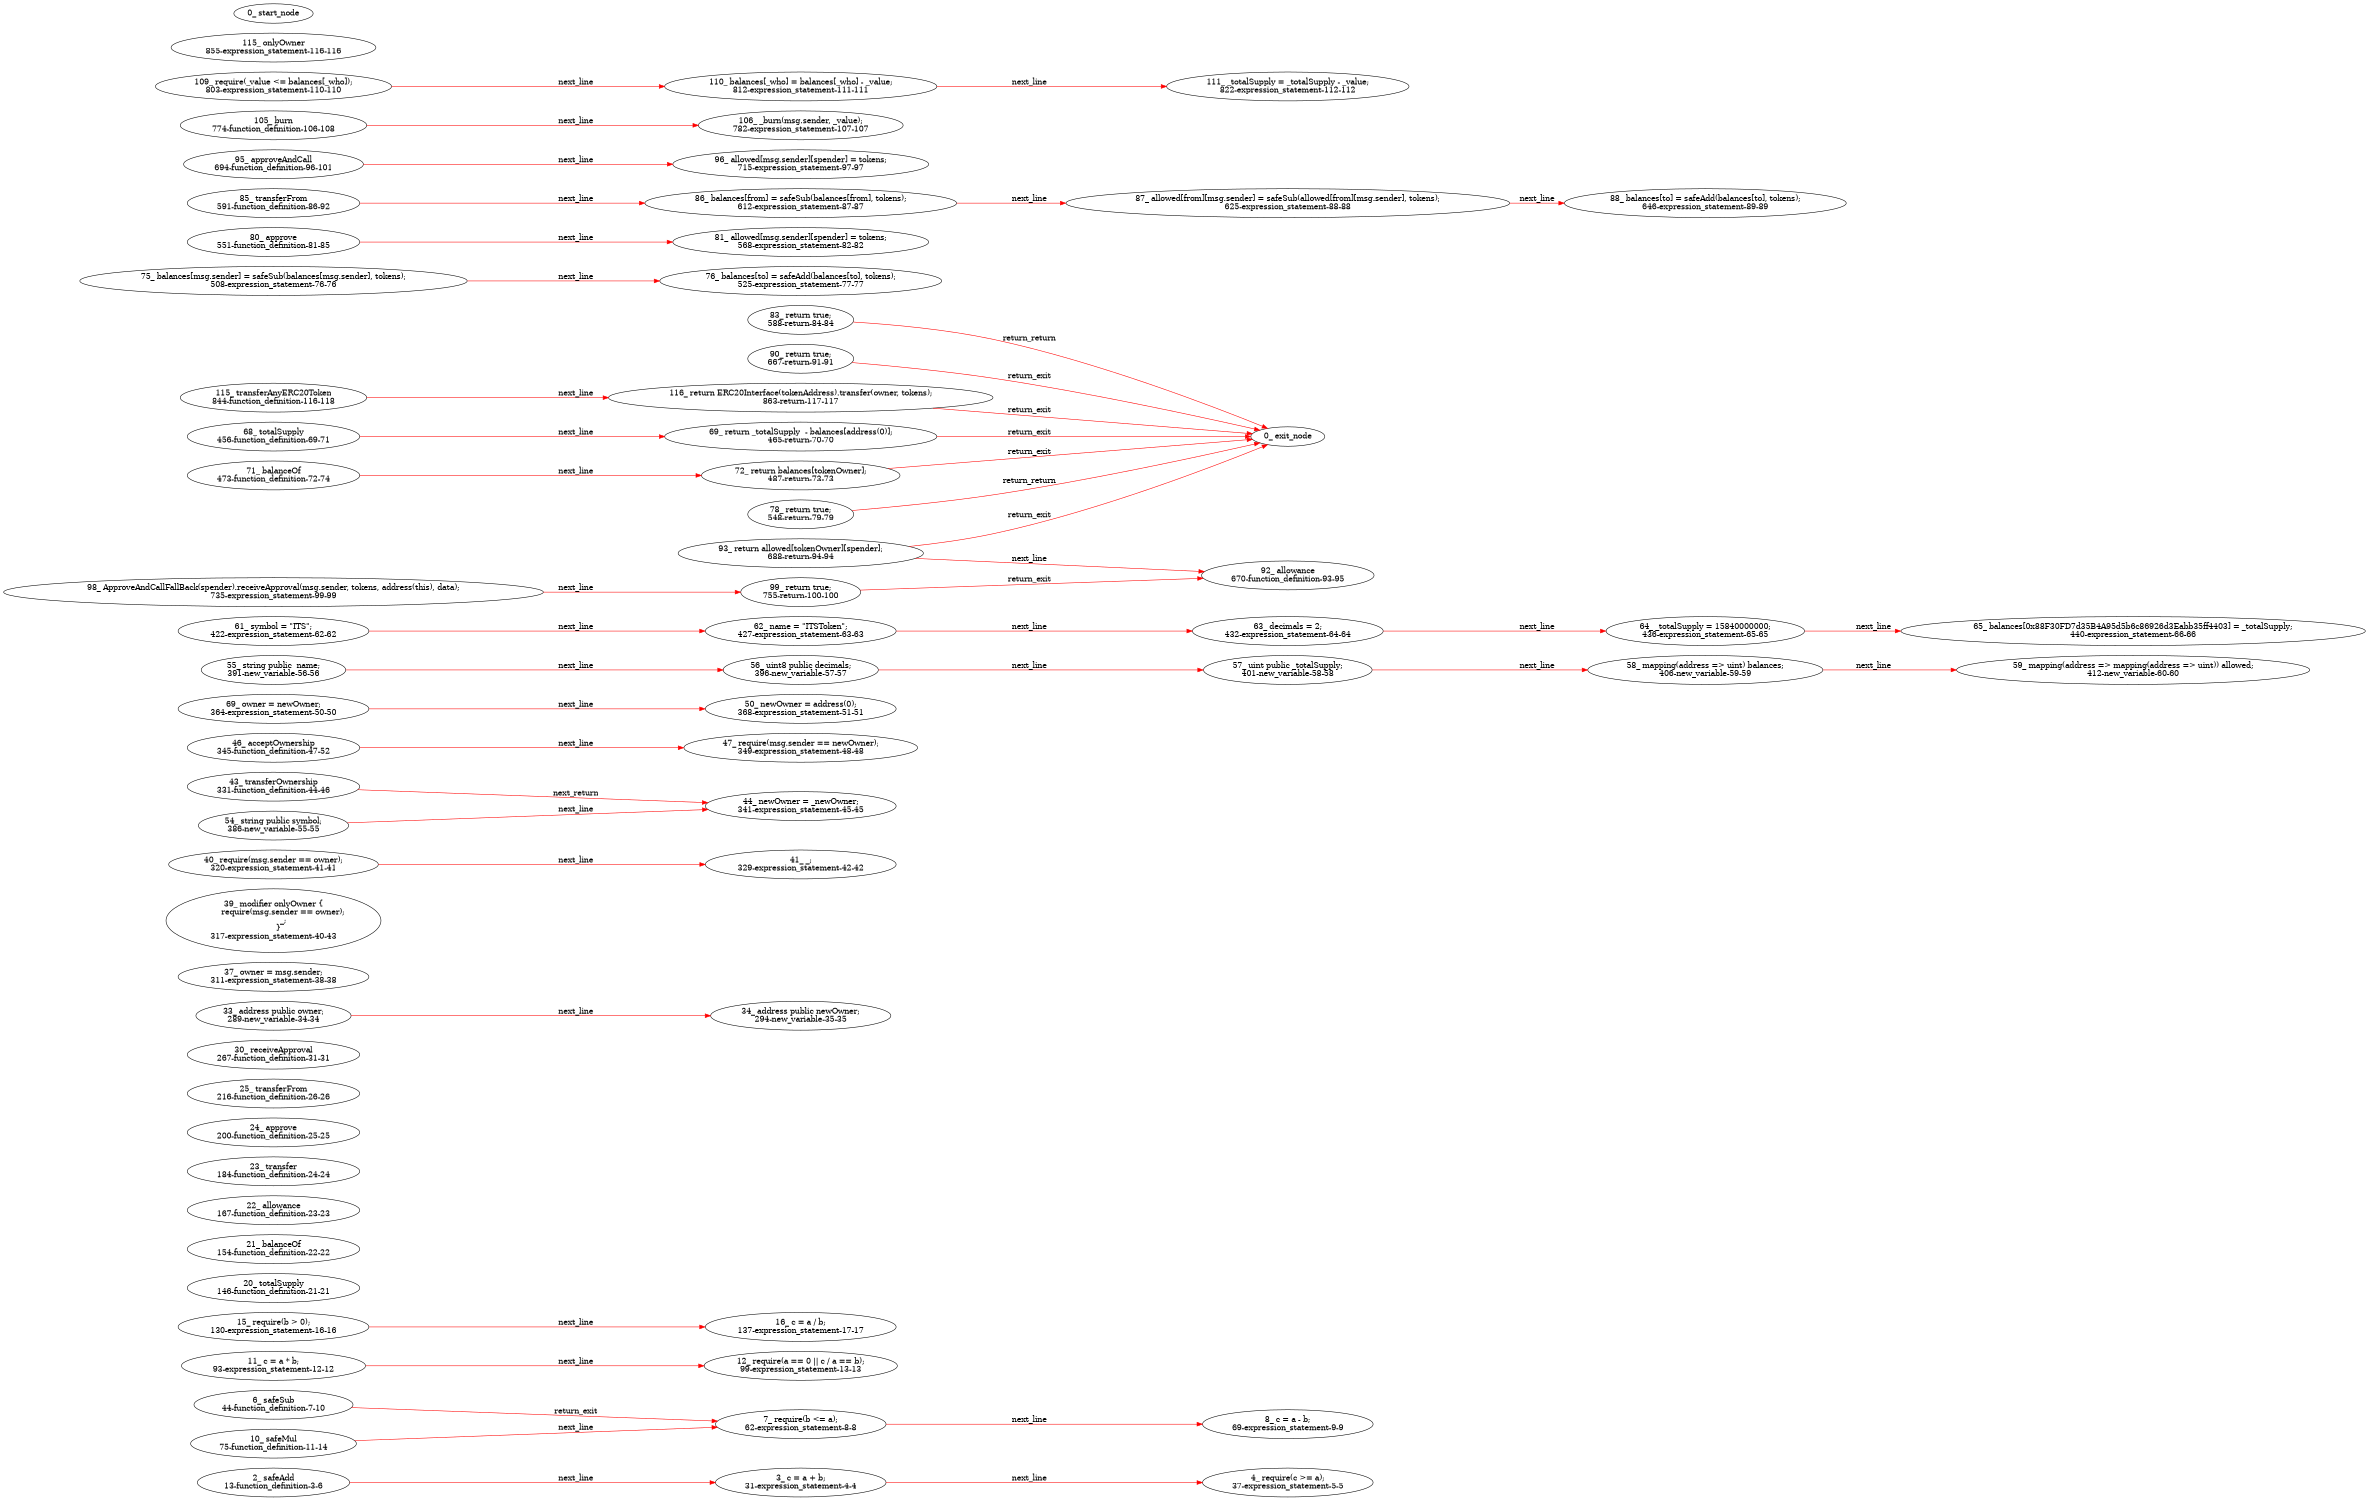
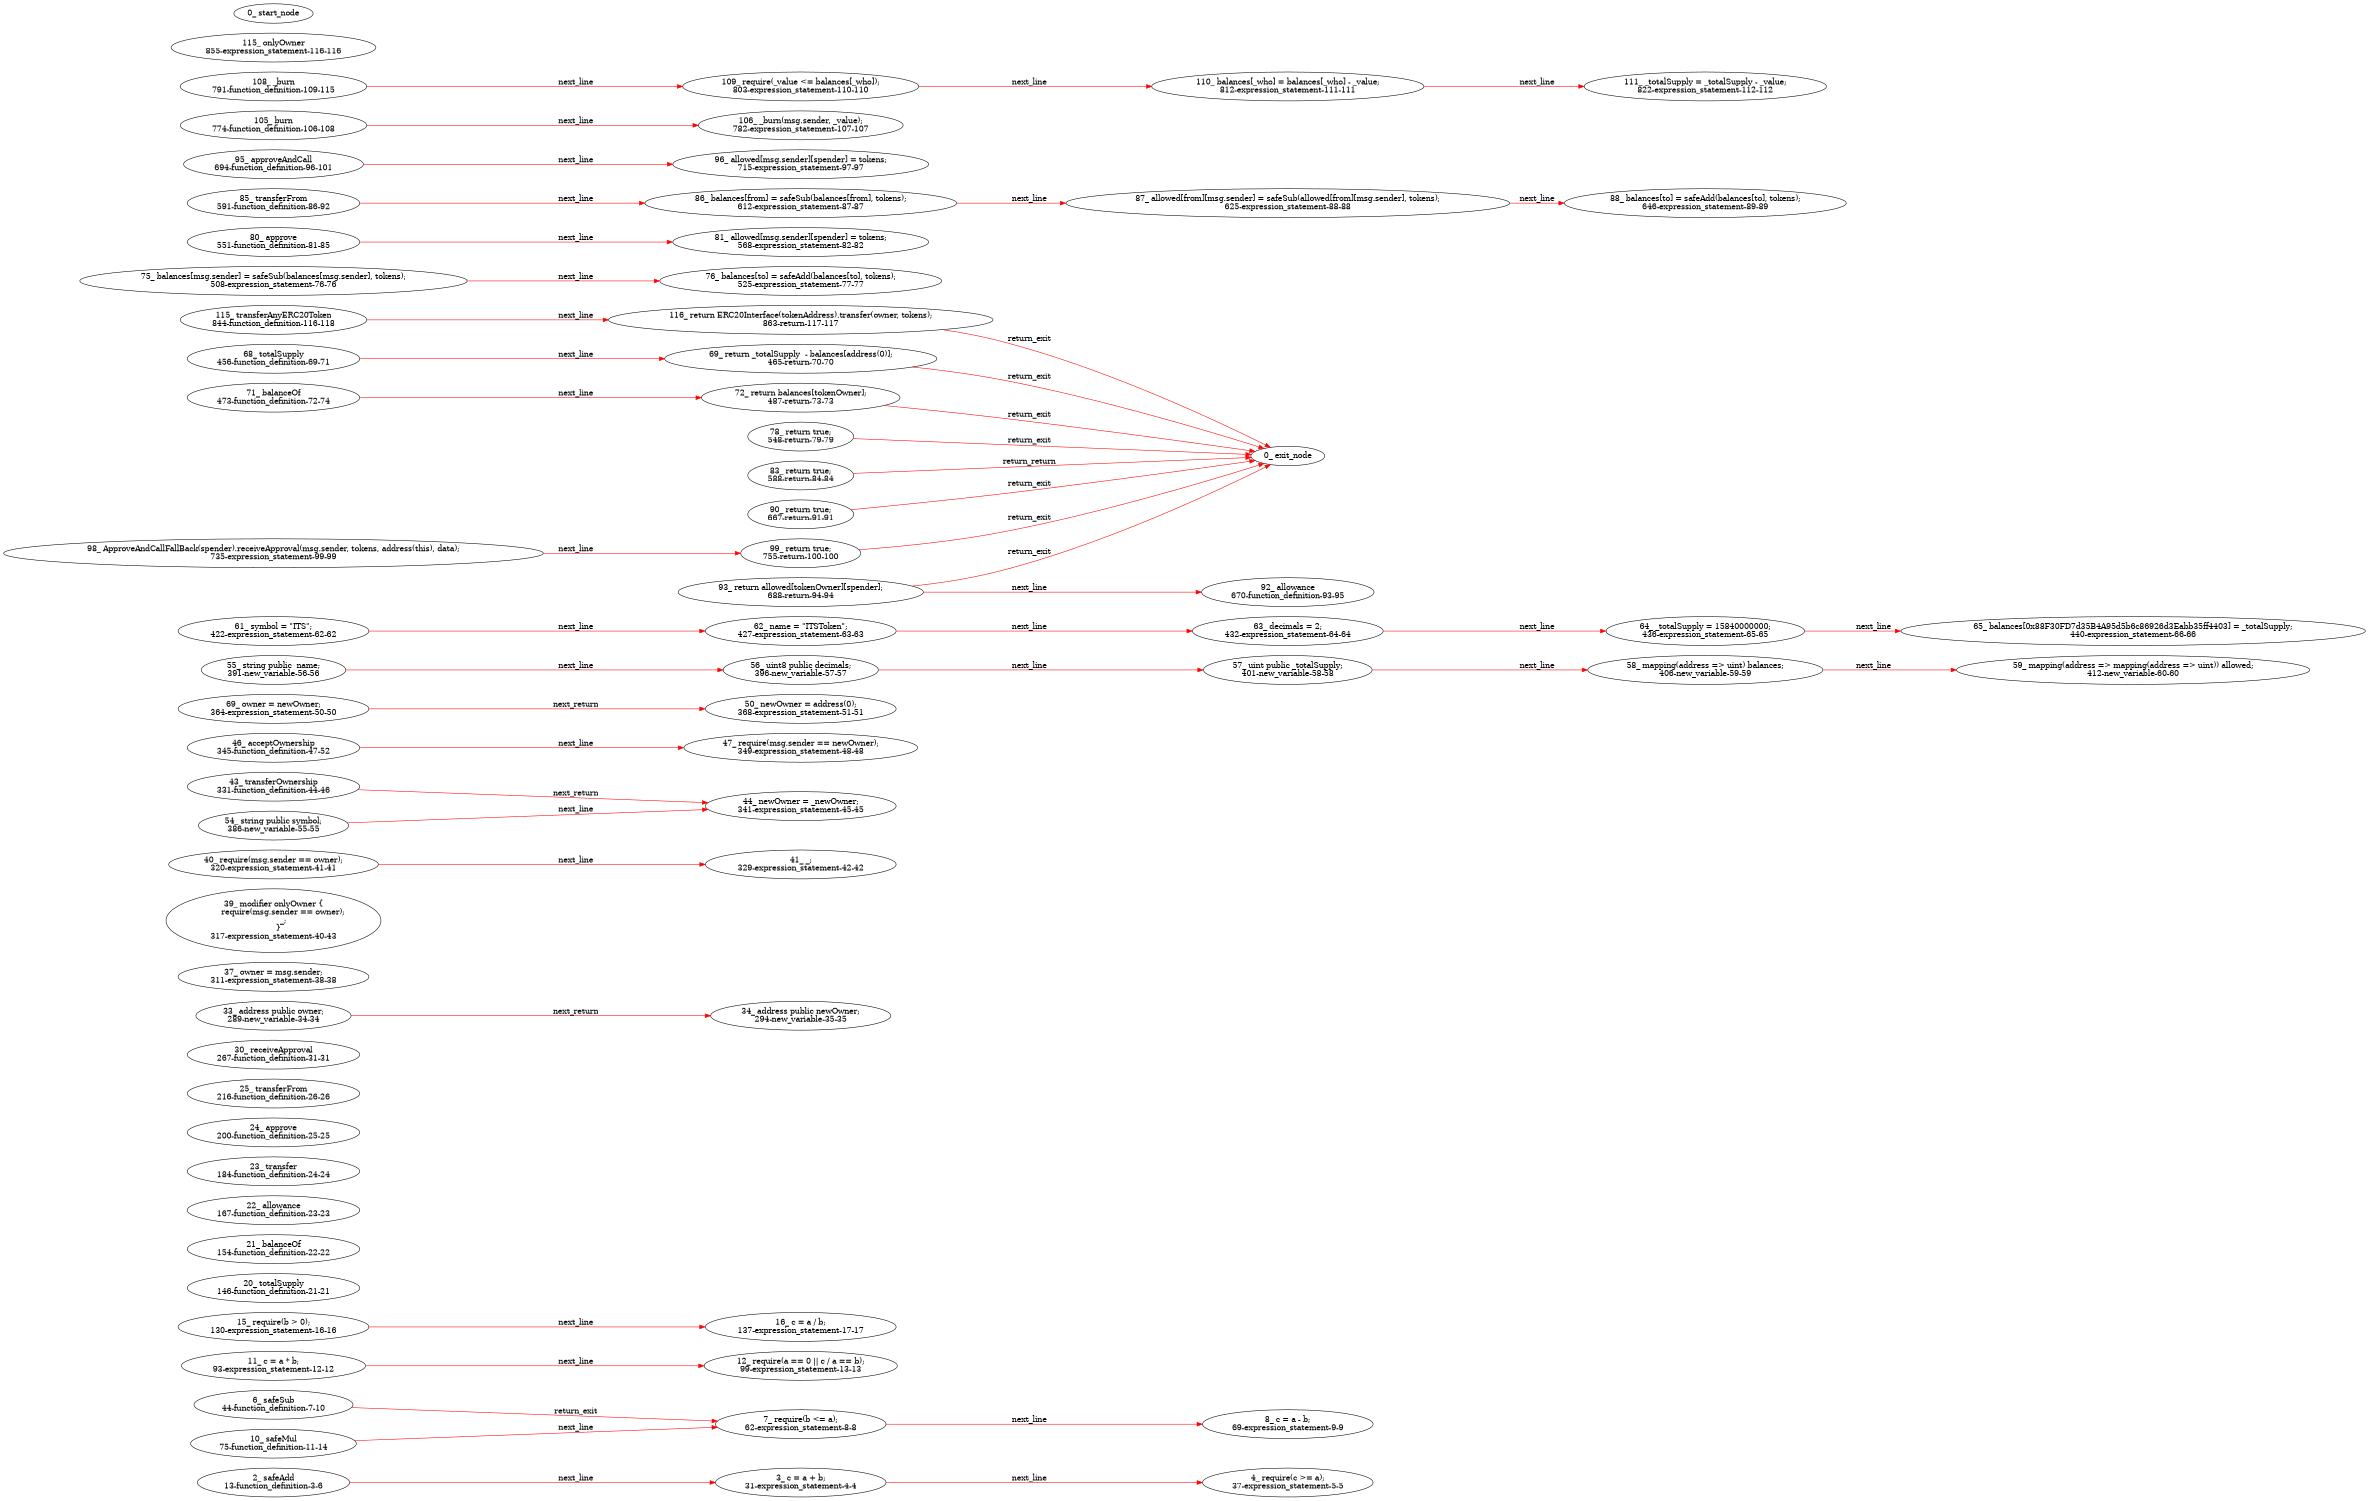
  digraph {
    rankdir=LR
    node [type_label=expression_statement]
    edge [color=red controlflow_type=next_line edge_type=CFG_edge]
    n1 [label="2_ safeAdd\n13-function_definition-3-6" type_label=function_definition]
    n2 [label="3_ c = a + b;\n31-expression_statement-4-4"]
    n3 [label="4_ require(c >= a);\n37-expression_statement-5-5"]
    n4 [label="6_ safeSub\n44-function_definition-7-10" type_label=function_definition]
    n5 [label="7_ require(b <= a);\n62-expression_statement-8-8"]
    n6 [label="8_ c = a - b;\n69-expression_statement-9-9"]
    n7 [label="10_ safeMul\n75-function_definition-11-14" type_label=function_definition]
    n8 [label="11_ c = a * b;\n93-expression_statement-12-12"]
    n9 [label="12_ require(a == 0 || c / a == b);\n99-expression_statement-13-13"]
    n10 [label="15_ require(b > 0);\n130-expression_statement-16-16"]
    n11 [label="16_ c = a / b;\n137-expression_statement-17-17"]
    n12 [label="20_ totalSupply\n146-function_definition-21-21" type_label=function_definition]
    n13 [label="21_ balanceOf\n154-function_definition-22-22" type_label=function_definition]
    n14 [label="22_ allowance\n167-function_definition-23-23" type_label=function_definition]
    n15 [label="23_ transfer\n184-function_definition-24-24" type_label=function_definition]
    n16 [label="24_ approve\n200-function_definition-25-25" type_label=function_definition]
    n17 [label="25_ transferFrom\n216-function_definition-26-26" type_label=function_definition]
    n18 [label="30_ receiveApproval\n267-function_definition-31-31" type_label=function_definition]
    n19 [label="33_ address public owner;\n289-new_variable-34-34" type_label=new_variable]
    n20 [label="34_ address public newOwner;\n294-new_variable-35-35" type_label=new_variable]
    n21 [label="37_ owner = msg.sender;\n311-expression_statement-38-38"]
    n22 [label="39_ modifier onlyOwner {\n        require(msg.sender == owner);\n        _;\n    }\n317-expression_statement-40-43"]
    n23 [label="40_ require(msg.sender == owner);\n320-expression_statement-41-41"]
    n24 [label="41_ _;\n329-expression_statement-42-42"]
    n25 [label="43_ transferOwnership\n331-function_definition-44-46" type_label=function_definition]
    n26 [label="44_ newOwner = _newOwner;\n341-expression_statement-45-45"]
    n27 [label="46_ acceptOwnership\n345-function_definition-47-52" type_label=function_definition]
    n28 [label="47_ require(msg.sender == newOwner);\n349-expression_statement-48-48"]
    n29 [label="69_ owner = newOwner;\n364-expression_statement-50-50"]
    n30 [label="50_ newOwner = address(0);\n368-expression_statement-51-51"]
    n31 [label="54_ string public symbol;\n386-new_variable-55-55" type_label=new_variable]
    n32 [label="55_ string public  name;\n391-new_variable-56-56" type_label=new_variable]
    n33 [label="56_ uint8 public decimals;\n396-new_variable-57-57" type_label=new_variable]
    n34 [label="57_ uint public _totalSupply;\n401-new_variable-58-58" type_label=new_variable]
    n35 [label="58_ mapping(address => uint) balances;\n406-new_variable-59-59" type_label=new_variable]
    n36 [label="59_ mapping(address => mapping(address => uint)) allowed;\n412-new_variable-60-60" type_label=new_variable]
    n37 [label="61_ symbol = \"ITS\";\n422-expression_statement-62-62"]
    n38 [label="62_ name = \"ITSToken\";\n427-expression_statement-63-63"]
    n39 [label="63_ decimals = 2;\n432-expression_statement-64-64"]
    n40 [label="64_ _totalSupply = 15840000000;\n436-expression_statement-65-65"]
    n41 [label="65_ balances[0x88F30FD7d35B4A95d5b6c86926d3Eabb35ff4403] = _totalSupply;\n440-expression_statement-66-66"]
    n42 [label="68_ totalSupply\n456-function_definition-69-71" type_label=function_definition]
    n43 [label="69_ return _totalSupply  - balances[address(0)];\n465-return-70-70" type_label=return]
    n44 [label="0_ exit_node" type_label=exit]
    n45 [label="71_ balanceOf\n473-function_definition-72-74" type_label=function_definition]
    n46 [label="72_ return balances[tokenOwner];\n487-return-73-73" type_label=return]
    n47 [label="75_ balances[msg.sender] = safeSub(balances[msg.sender], tokens);\n508-expression_statement-76-76"]
    n48 [label="76_ balances[to] = safeAdd(balances[to], tokens);\n525-expression_statement-77-77"]
    n49 [label="78_ return true;\n548-return-79-79" type_label=return]
    n50 [label="80_ approve\n551-function_definition-81-85" type_label=function_definition]
    n51 [label="81_ allowed[msg.sender][spender] = tokens;\n568-expression_statement-82-82"]
    n52 [label="83_ return true;\n588-return-84-84" type_label=return]
    n53 [label="85_ transferFrom\n591-function_definition-86-92" type_label=function_definition]
    n54 [label="86_ balances[from] = safeSub(balances[from], tokens);\n612-expression_statement-87-87"]
    n55 [label="87_ allowed[from][msg.sender] = safeSub(allowed[from][msg.sender], tokens);\n625-expression_statement-88-88"]
    n56 [label="88_ balances[to] = safeAdd(balances[to], tokens);\n646-expression_statement-89-89"]
    n57 [label="90_ return true;\n667-return-91-91" type_label=return]
    n58 [label="92_ allowance\n670-function_definition-93-95" type_label=function_definition]
    n59 [label="93_ return allowed[tokenOwner][spender];\n688-return-94-94" type_label=return]
    n60 [label="95_ approveAndCall\n694-function_definition-96-101" type_label=function_definition]
    n61 [label="96_ allowed[msg.sender][spender] = tokens;\n715-expression_statement-97-97"]
    n62 [label="98_ ApproveAndCallFallBack(spender).receiveApproval(msg.sender, tokens, address(this), data);\n735-expression_statement-99-99"]
    n63 [label="99_ return true;\n755-return-100-100" type_label=return]
    n64 [label="105_ burn\n774-function_definition-106-108" type_label=function_definition]
    n65 [label="106_ _burn(msg.sender, _value);\n782-expression_statement-107-107"]
+   n66 [label="108_ _burn\n791-function_definition-109-115" type_label=function_definition]
    n67 [label="109_ require(_value <= balances[_who]);\n803-expression_statement-110-110"]
    n68 [label="110_ balances[_who] = balances[_who] - _value;\n812-expression_statement-111-111"]
    n69 [label="111_ _totalSupply = _totalSupply - _value;\n822-expression_statement-112-112"]
    n70 [label="115_ transferAnyERC20Token\n844-function_definition-116-118" type_label=function_definition]
    n71 [label="116_ return ERC20Interface(tokenAddress).transfer(owner, tokens);\n863-return-117-117" type_label=return]
    n72 [label="115_ onlyOwner\n855-expression_statement-116-116"]
    n73 [label="0_ start_node" type_label=start]
    n1 -> n2 [label=next_line]
    n2 -> n3 [label=next_line]
    n4 -> n5 [label=return_exit]
    n5 -> n6 [label=next_line]
    n7 -> n5 [label=next_line]
    n8 -> n9 [label=next_line]
    n10 -> n11 [label=next_line]
-   n19 -> n20 [label=next_line]
+   n19 -> n20 [label=next_return]
    n23 -> n24 [label=next_line]
    n25 -> n26 [label=next_return]
    n27 -> n28 [label=next_line]
-   n29 -> n30 [label=next_line]
+   n29 -> n30 [label=next_return]
    n31 -> n26 [label=next_line]
    n32 -> n33 [label=next_line]
    n33 -> n34 [label=next_line]
    n34 -> n35 [label=next_line]
    n35 -> n36 [label=next_line]
    n37 -> n38 [label=next_line]
    n38 -> n39 [label=next_line]
    n39 -> n40 [label=next_line]
    n40 -> n41 [label=next_line]
    n42 -> n43 [label=next_line]
    n43 -> n44 [controlflow_type=return_exit label=return_exit]
    n45 -> n46 [label=next_line]
    n46 -> n44 [controlflow_type=return_exit label=return_exit]
    n47 -> n48 [label=next_line]
-   n49 -> n44 [controlflow_type=return_exit label=return_return]
+   n49 -> n44 [controlflow_type=return_exit label=return_exit]
    n50 -> n51 [label=next_line]
    n52 -> n44 [controlflow_type=return_exit label=return_return]
    n53 -> n54 [label=next_line]
    n54 -> n55 [label=next_line]
    n55 -> n56 [label=next_line]
    n57 -> n44 [controlflow_type=return_exit label=return_exit]
    n59 -> n44 [controlflow_type=return_exit label=return_exit]
    n59 -> n58 [label=next_line]
    n60 -> n61 [label=next_line]
    n62 -> n63 [label=next_line]
-   n63 -> n58 [controlflow_type=return_exit label=return_exit]
+   n63 -> n44 [controlflow_type=return_exit label=return_exit]
    n64 -> n65 [label=next_line]
+   n66 -> n67 [label=next_line]
    n67 -> n68 [label=next_line]
    n68 -> n69 [label=next_line]
    n70 -> n71 [label=next_line]
    n71 -> n44 [controlflow_type=return_exit label=return_exit]
  }
